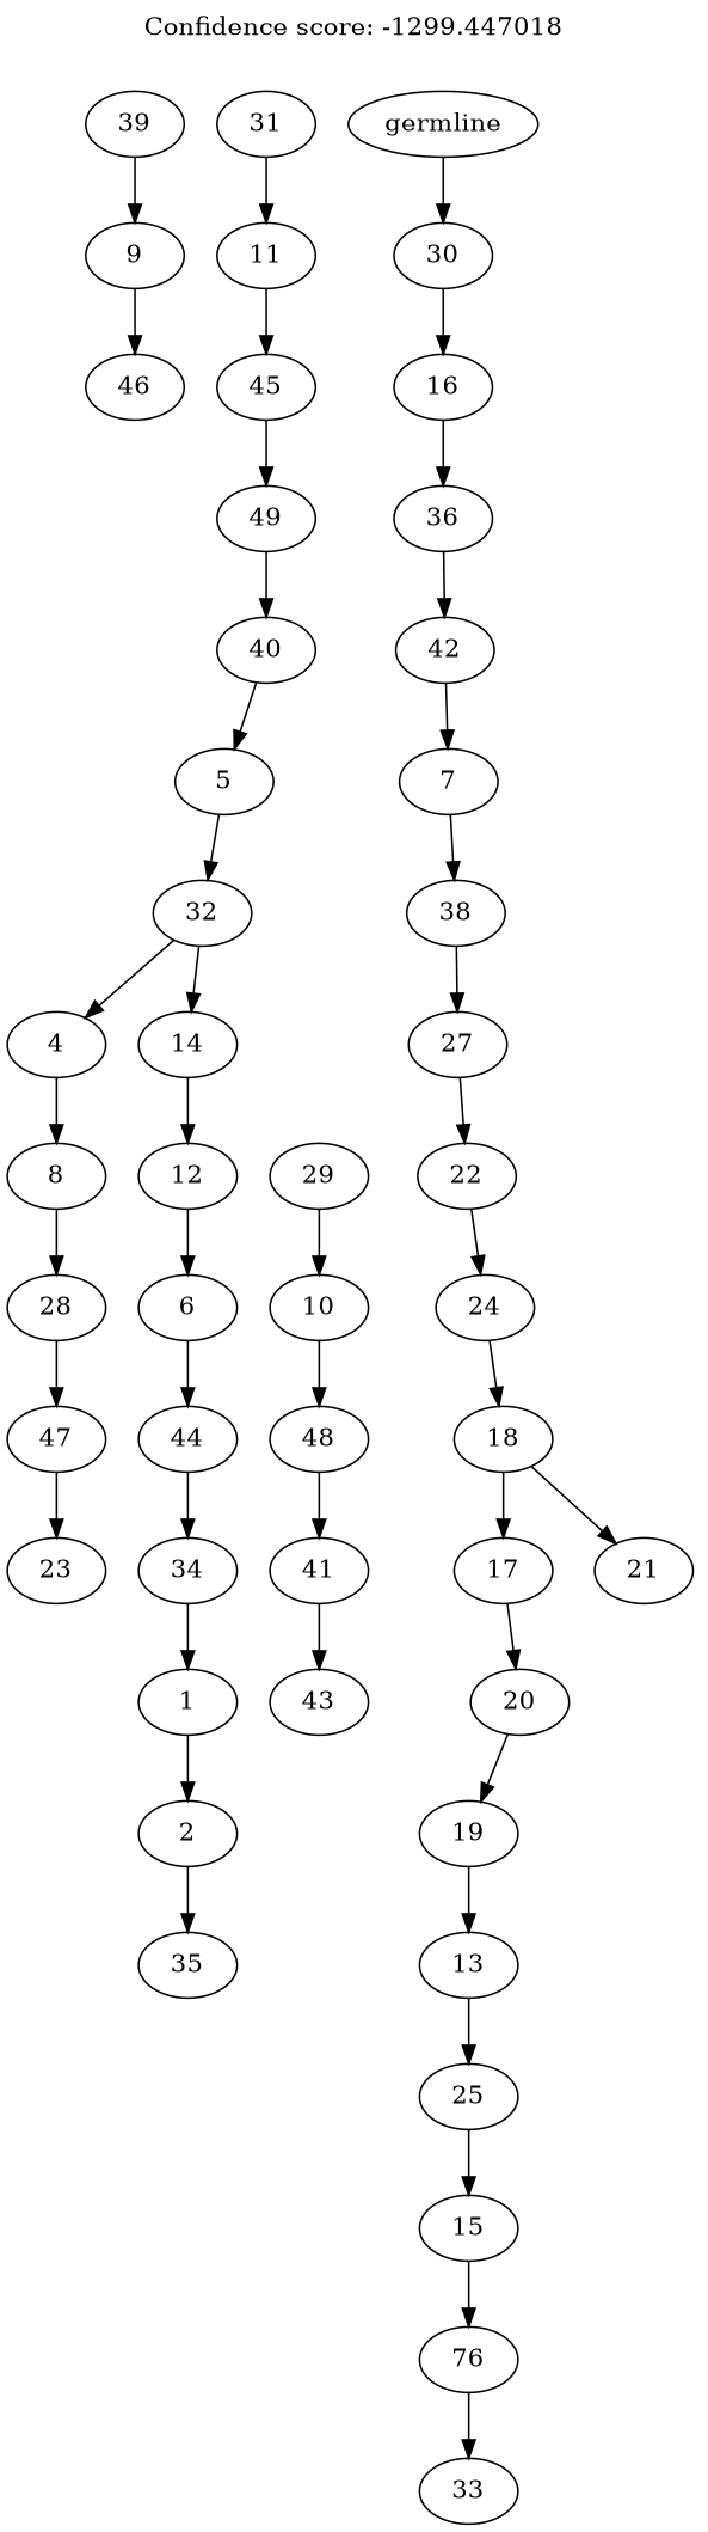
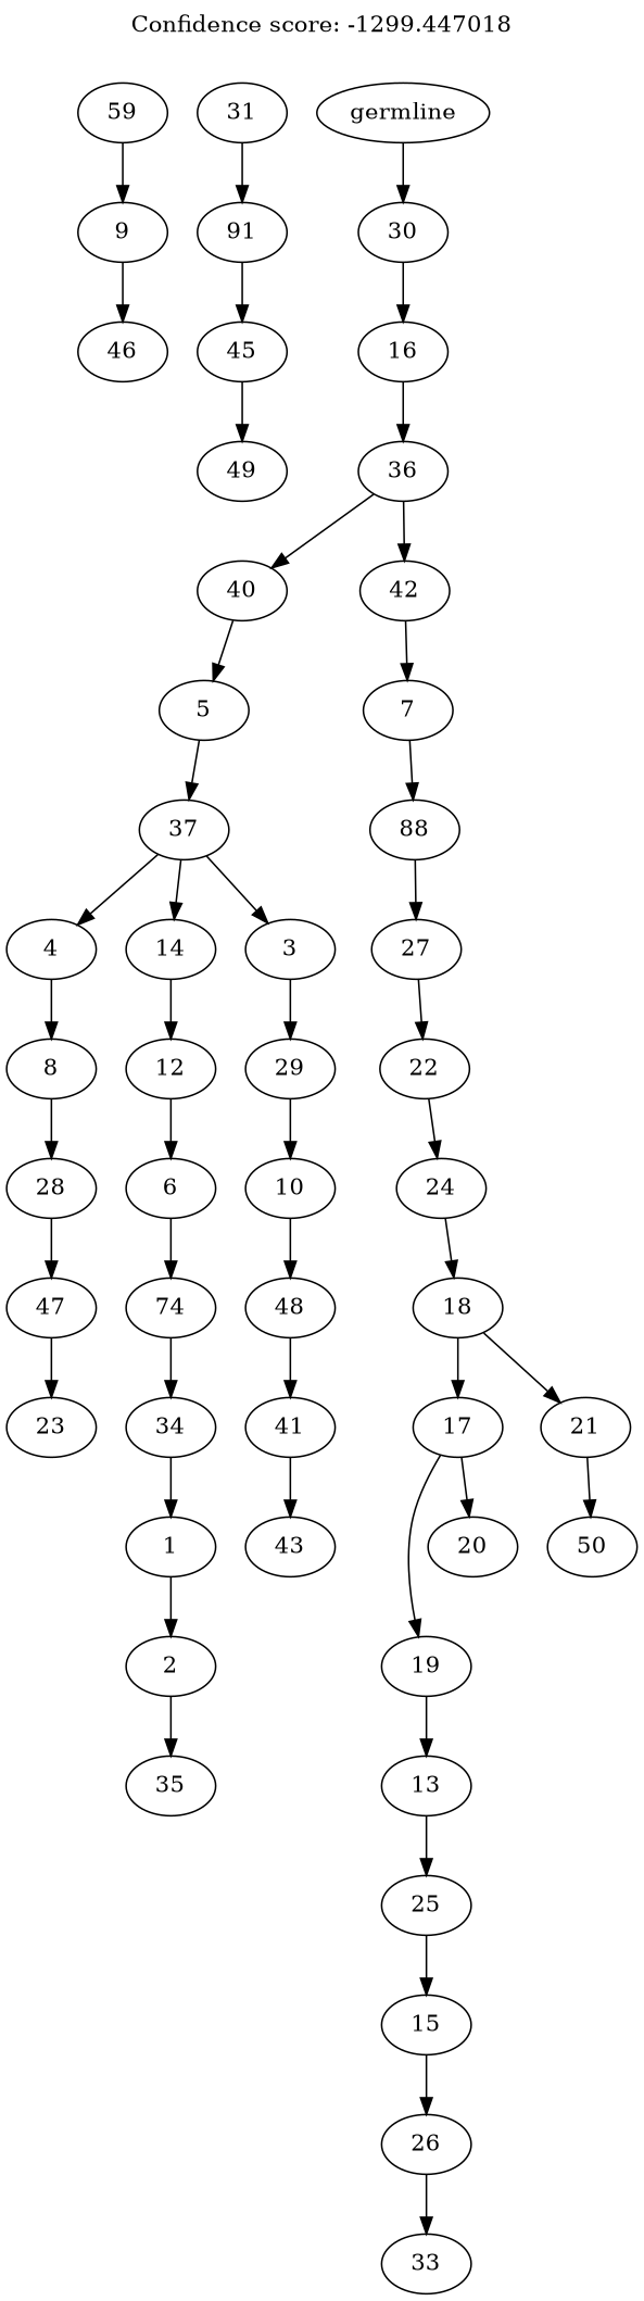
  digraph {
    label="Confidence score: -1299.447018"
    labelloc=t
    n1 [label=9]
    n2 [label=46]
-   n3 [label=39]
-   n4 [label=76]
+   n3 [label=59]
+   n4 [label=26]
    n5 [label=33]
    n6 [label=15]
    n7 [label=25]
    n8 [label=13]
    n9 [label=19]
    n10 [label=20]
    n11 [label=17]
    n12 [label=47]
    n13 [label=23]
    n14 [label=28]
    n15 [label=8]
    n16 [label=4]
    n17 [label=2]
    n18 [label=35]
    n19 [label=1]
    n20 [label=34]
-   n21 [label=44]
+   n21 [label=74]
    n22 [label=6]
    n23 [label=12]
    n24 [label=14]
    n25 [label=41]
    n26 [label=43]
    n27 [label=48]
    n28 [label=10]
    n29 [label=29]
-   n31 [label=32]
+   n30 [label=3]
+   n31 [label=37]
    n32 [label=5]
    n33 [label=40]
    n34 [label=49]
    n35 [label=45]
-   n36 [label=11]
+   n36 [label=91]
    n37 [label=31]
    n38 [label=21]
+   n39 [label=50]
    n40 [label=18]
    n41 [label=24]
    n42 [label=22]
    n43 [label=27]
-   n44 [label=38]
+   n44 [label=88]
    n45 [label=7]
    n46 [label=42]
    n47 [label=36]
    n48 [label=16]
    n49 [label=30]
    n50 [label=germline]
    n1 -> n2
    n3 -> n1
    n4 -> n5
    n6 -> n4
    n7 -> n6
    n8 -> n7
    n9 -> n8
-   n10 -> n9
+   n11 -> n9
    n11 -> n10
    n12 -> n13
    n14 -> n12
    n15 -> n14
    n16 -> n15
    n17 -> n18
    n19 -> n17
    n20 -> n19
    n21 -> n20
    n22 -> n21
    n23 -> n22
    n24 -> n23
    n25 -> n26
    n27 -> n25
    n28 -> n27
    n29 -> n28
+   n30 -> n29
    n31 -> n16
    n31 -> n24
+   n31 -> n30
    n32 -> n31
    n33 -> n32
-   n34 -> n33
+   n47 -> n33
    n35 -> n34
    n36 -> n35
    n37 -> n36
+   n38 -> n39
    n40 -> n11
    n40 -> n38
    n41 -> n40
    n42 -> n41
    n43 -> n42
    n44 -> n43
    n45 -> n44
    n46 -> n45
    n47 -> n46
    n48 -> n47
    n49 -> n48
    n50 -> n49
  }
